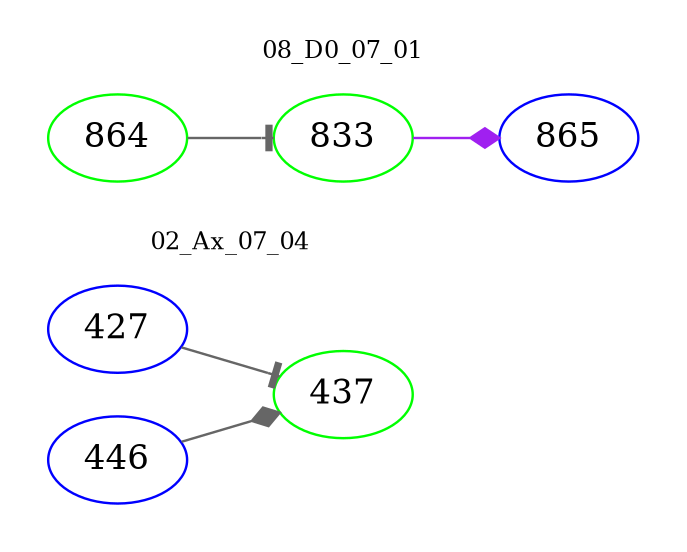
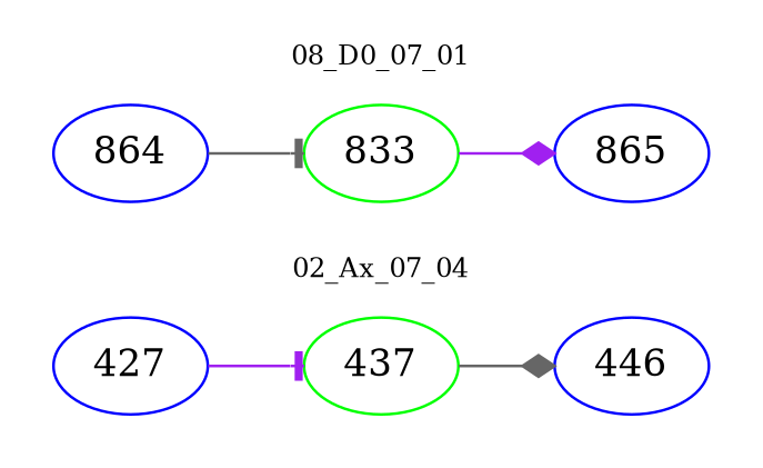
  digraph {
    rankdir=LR
    node [color=blue]
    edge [arrowhead=tee color=purple]
    n1 [label=427]
    n2 [color=green label=437]
    n3 [label=446]
-   n4 [color=green label=864]
+   n4 [label=864]
    n5 [color=green label=833]
    n6 [label=865]
    subgraph cluster_1 {
      color=white
      fontsize=10
      label="02_Ax_07_04"
      n1
      n2
      n3
    }
    subgraph cluster_2 {
      color=white
      fontsize=10
      label="08_D0_07_01"
      n4
      n5
      n6
    }
-   n1 -> n2 [color=gray40]
-   n3 -> n2 [arrowhead=diamond color=gray40]
+   n1 -> n2
+   n2 -> n3 [arrowhead=diamond color=gray40]
    n4 -> n5 [color=gray40]
    n5 -> n6 [arrowhead=diamond]
  }
